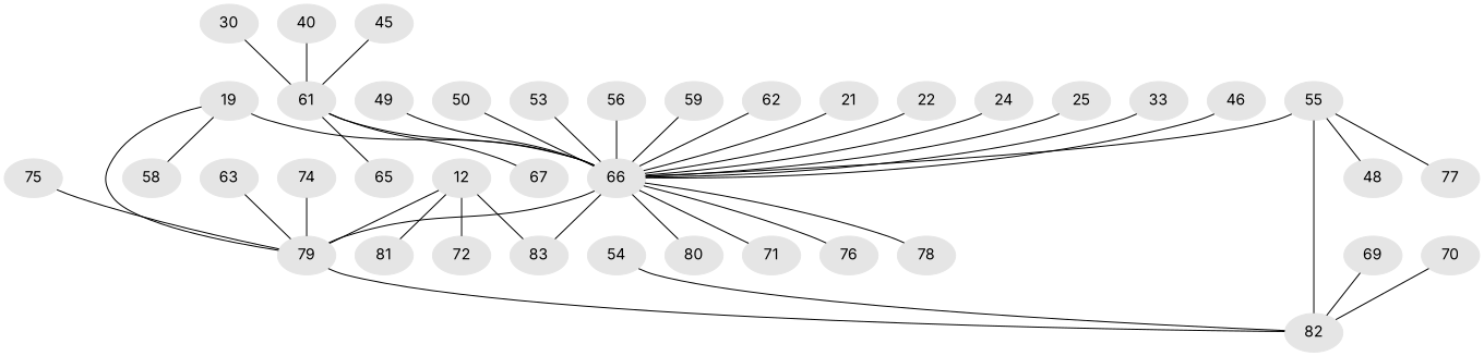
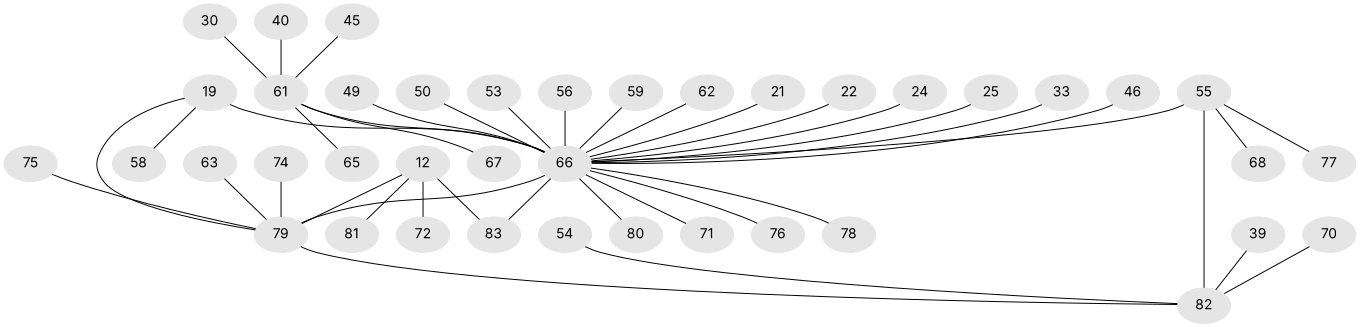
  graph {
    fontname=Inter
    node [color=gray90 fontname=Inter style=filled]
    edge [fontname=Inter]
    12 [super="+10"]
    72
    79 [super="+26+11"]
    81
    83 [super="+73"]
    82 [super="+4"]
    19 [super="+18"]
    58
    66 [super="+38+16+23+20"]
    71
    76 [super="+57"]
    78
    80
    21
    22
    24
    25
    61 [super="+36+14+8"]
    65
    67
    30
    33
    40
    45
    46
    49
    50
    53
    54 [super="+34"]
    55 [super="+35+3"]
-   68 [super="+48" label=48]
+   68 [super="+48"]
    77
    56 [super="+42"]
    59 [super="+51+52"]
    62
    63
-   69
+   69 [label=39]
    70 [super="+31+39"]
    74
    75 [super="+28"]
    12 -- 72
    12 -- 79 [weight=4]
    12 -- 81
    12 -- 83
    79 -- 82
    19 -- 79 [weight=2]
    19 -- 58
    19 -- 66 [weight=4]
    66 -- 79 [weight=3]
    66 -- 83
    66 -- 71
    66 -- 76 [weight=2]
    66 -- 78
    66 -- 80
    21 -- 66 [weight=2]
    22 -- 66
    24 -- 66
    25 -- 66
    61 -- 66 [weight=10]
    61 -- 65
    61 -- 67
    30 -- 61
    33 -- 66
    40 -- 61
    45 -- 61
    46 -- 66
    49 -- 66
    50 -- 66
    53 -- 66
    54 -- 82
    55 -- 82 [weight=5]
    55 -- 66 [weight=4]
    55 -- 68
    55 -- 77
    56 -- 66 [weight=2]
    59 -- 66
    62 -- 66
    63 -- 79
    69 -- 82
    70 -- 82
    74 -- 79
    75 -- 79
  }
